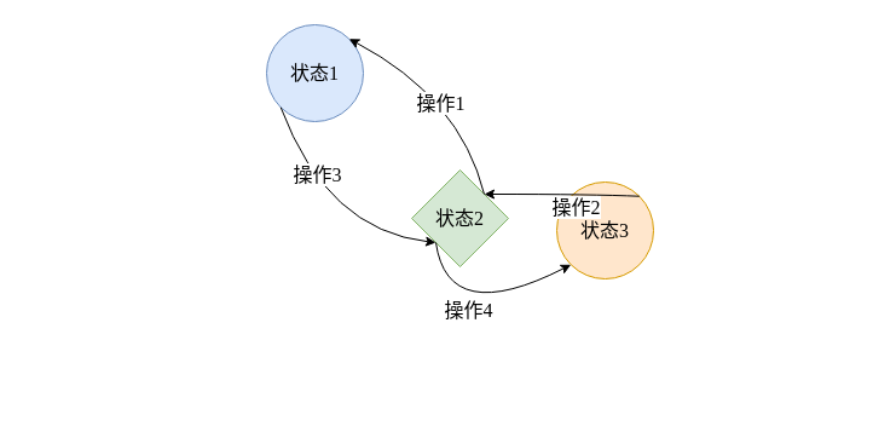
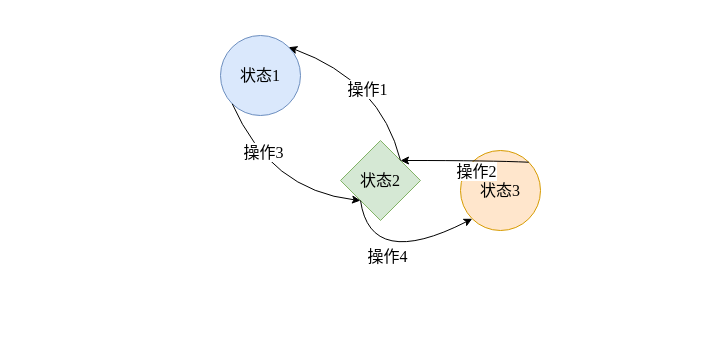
  <mxCell id="0" />
  <mxCell id="1" parent="0" />
  <mxCell id="2" value="" style="rounded=0;whiteSpace=wrap;html=1;strokeColor=none;" vertex="1" parent="1"><mxGeometry y="20" width="680" height="320" as="geometry" x="20" /></mxCell>
- <mxCell id="3" value="&lt;span style=&quot;font-family: &amp;#34;kaiti&amp;#34; ; font-size: 16px&quot;&gt;状态1&lt;/span&gt;" style="ellipse;whiteSpace=wrap;html=1;aspect=fixed;fillColor=#dae8fc;strokeColor=#6c8ebf;" vertex="1" parent="1"><mxGeometry x="220" y="20" width="80" height="80" as="geometry" /></mxCell>
+ <mxCell id="3" value="&lt;span style=&quot;font-family: &amp;#34;kaiti&amp;#34; ; font-size: 16px&quot;&gt;状态1&lt;/span&gt;" style="ellipse;whiteSpace=wrap;html=1;aspect=fixed;fillColor=#dae8fc;strokeColor=#6c8ebf;" vertex="1" parent="1"><mxGeometry x="220" y="35" width="80" height="80" as="geometry" /></mxCell>
  <mxCell id="4" value="&lt;span style=&quot;font-family: &amp;#34;kaiti&amp;#34; ; font-size: 16px&quot;&gt;状态2&lt;/span&gt;" style="rhombus;whiteSpace=wrap;html=1;aspect=fixed;fillColor=#d5e8d4;strokeColor=#82b366;" vertex="1" parent="1"><mxGeometry x="340" y="140" width="80" height="80" as="geometry" /></mxCell>
  <mxCell id="5" value="&lt;span style=&quot;font-family: &amp;#34;kaiti&amp;#34; ; font-size: 16px&quot;&gt;状态3&lt;/span&gt;" style="ellipse;whiteSpace=wrap;html=1;aspect=fixed;fillColor=#ffe6cc;strokeColor=#d79b00;" vertex="1" parent="1"><mxGeometry x="460" y="150" width="80" height="80" as="geometry" /></mxCell>
  <mxCell id="6" value="" style="curved=1;endArrow=classic;html=1;exitX=1;exitY=0;exitDx=0;exitDy=0;entryX=1;entryY=0;entryDx=0;entryDy=0;" edge="1" parent="1" source="5" target="4"><mxGeometry width="50" height="50" relative="1" as="geometry"><mxPoint x="460" y="170" as="sourcePoint" /><mxPoint x="510" y="120" as="targetPoint" /><Array as="points"><mxPoint x="490" y="160" /></Array></mxGeometry></mxCell>
  <mxCell id="7" value="&lt;span style=&quot;font-family: &amp;#34;kaiti&amp;#34; ; font-size: 16px&quot;&gt;操作2&lt;/span&gt;" style="text;html=1;resizable=0;points=[];align=center;verticalAlign=middle;labelBackgroundColor=#ffffff;" vertex="1" connectable="0" parent="6"><mxGeometry x="-0.174" y="10" relative="1" as="geometry"><mxPoint as="offset" /></mxGeometry></mxCell>
  <mxCell id="8" value="" style="curved=1;endArrow=classic;html=1;exitX=1;exitY=0;exitDx=0;exitDy=0;entryX=1;entryY=0;entryDx=0;entryDy=0;" edge="1" parent="1" source="4" target="3"><mxGeometry width="50" height="50" relative="1" as="geometry"><mxPoint x="380" y="130" as="sourcePoint" /><mxPoint x="430" y="80" as="targetPoint" /><Array as="points"><mxPoint x="380" y="80" /></Array></mxGeometry></mxCell>
  <mxCell id="9" value="&lt;font face=&quot;kaiti&quot; style=&quot;font-size: 16px&quot;&gt;操作1&lt;/font&gt;" style="text;html=1;resizable=0;points=[];align=center;verticalAlign=middle;labelBackgroundColor=#ffffff;" vertex="1" connectable="0" parent="8"><mxGeometry x="0.017" y="12" relative="1" as="geometry"><mxPoint as="offset" /></mxGeometry></mxCell>
  <mxCell id="10" value="" style="curved=1;endArrow=classic;html=1;exitX=0;exitY=1;exitDx=0;exitDy=0;entryX=0;entryY=1;entryDx=0;entryDy=0;" edge="1" parent="1" source="3" target="4"><mxGeometry width="50" height="50" relative="1" as="geometry"><mxPoint x="170" y="290" as="sourcePoint" /><mxPoint x="220" y="240" as="targetPoint" /><Array as="points"><mxPoint x="270" y="190" /></Array></mxGeometry></mxCell>
  <mxCell id="11" value="&lt;span style=&quot;font-family: &amp;#34;kaiti&amp;#34; ; font-size: 16px&quot;&gt;操作3&lt;/span&gt;" style="text;html=1;resizable=0;points=[];align=center;verticalAlign=middle;labelBackgroundColor=#ffffff;" vertex="1" connectable="0" parent="10"><mxGeometry x="-0.382" y="9" relative="1" as="geometry"><mxPoint as="offset" /></mxGeometry></mxCell>
  <mxCell id="12" value="" style="curved=1;endArrow=classic;html=1;exitX=0;exitY=1;exitDx=0;exitDy=0;entryX=0;entryY=1;entryDx=0;entryDy=0;" edge="1" parent="1" source="4" target="5"><mxGeometry width="50" height="50" relative="1" as="geometry"><mxPoint x="241.716" y="98.284" as="sourcePoint" /><mxPoint x="361.716" y="218.284" as="targetPoint" /><Array as="points"><mxPoint x="370" y="270" /></Array></mxGeometry></mxCell>
  <mxCell id="13" value="&lt;span style=&quot;font-family: &amp;#34;kaiti&amp;#34; ; font-size: 16px&quot;&gt;操作4&lt;/span&gt;" style="text;html=1;resizable=0;points=[];align=center;verticalAlign=middle;labelBackgroundColor=#ffffff;" vertex="1" connectable="0" parent="12"><mxGeometry x="-0.005" y="6" relative="1" as="geometry"><mxPoint as="offset" /></mxGeometry></mxCell>
